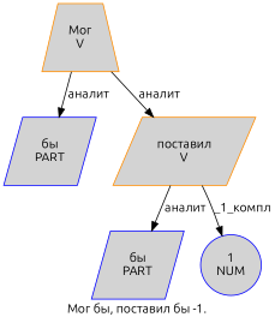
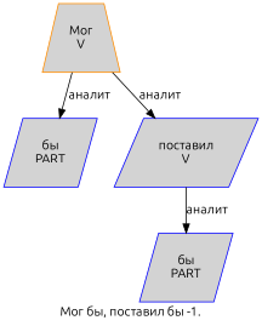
  digraph {
    fontname=Ubuntu
    label="Мог бы, поставил бы -1."
    node [color=blue fillcolor=lightgray fontname=Ubuntu penwidth=1 shape=parallelogram style=filled]
    edge [fontname=Ubuntu]
    n1 [color=darkorange label="Мог\nV" shape=trapezium]
    n2 [label="бы\nPART"]
-   n3 [color=darkorange label="поставил\nV"]
+   n3 [label="поставил\nV"]
    n4 [label="бы\nPART"]
-   n5 [label="1\nNUM" shape=circle]
    n1 -> n2 [label="аналит"]
    n1 -> n3 [label="аналит"]
    n3 -> n4 [label="аналит"]
-   n3 -> n5 [label="_1_компл"]
  }
